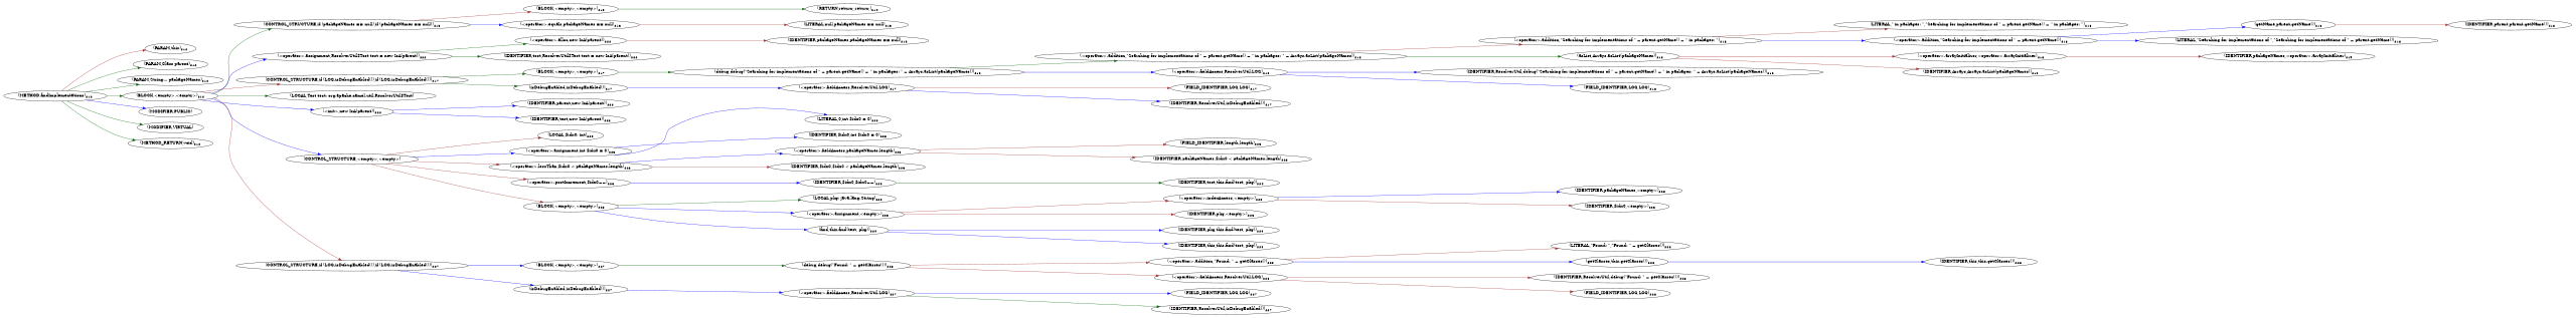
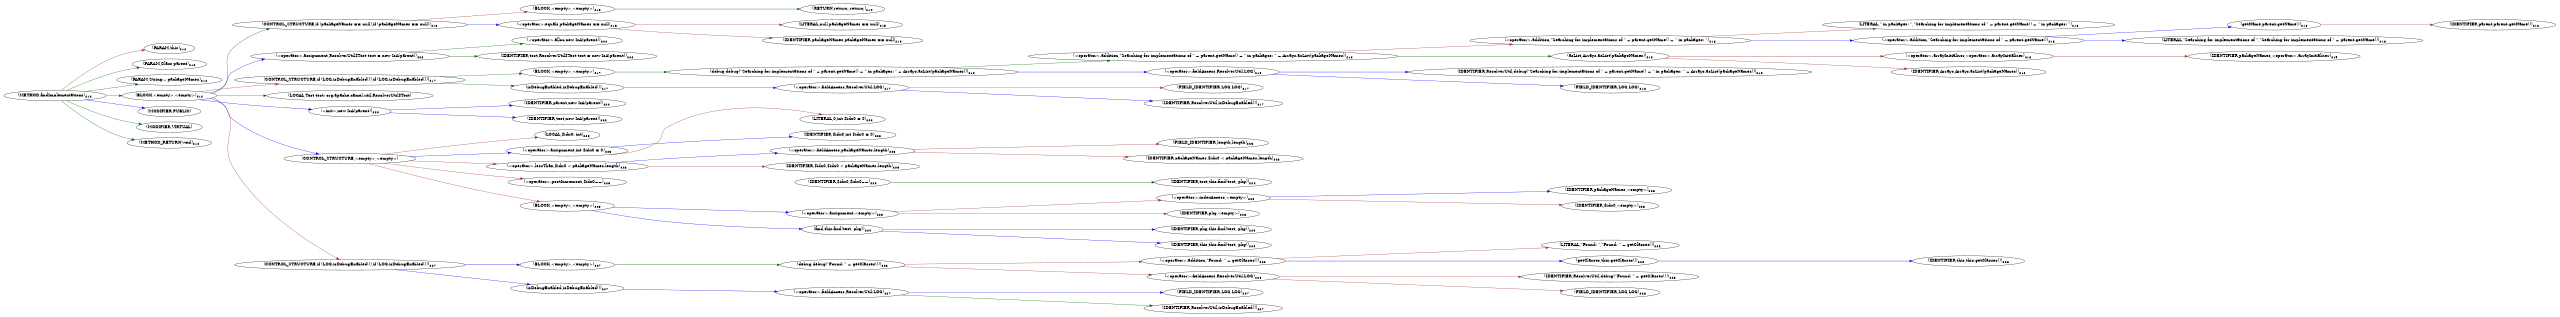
  digraph {
    rankdir=LR
    edge [color=blue]
    n1 [label=<(METHOD,findImplementations)<SUB>212</SUB>>]
    n2 [label=<(PARAM,this)<SUB>212</SUB>>]
    n3 [label=<(PARAM,Class parent)<SUB>212</SUB>>]
    n4 [label=<(PARAM,String... packageNames)<SUB>212</SUB>>]
    n5 [label=<(BLOCK,&lt;empty&gt;,&lt;empty&gt;)<SUB>212</SUB>>]
    n6 [label=<(MODIFIER,PUBLIC)>]
    n7 [label=<(MODIFIER,VIRTUAL)>]
    n8 [label=<(METHOD_RETURN,void)<SUB>212</SUB>>]
    n9 [label=<(CONTROL_STRUCTURE,if (packageNames == null),if (packageNames == null))<SUB>213</SUB>>]
    n10 [label=<(CONTROL_STRUCTURE,if (LOG.isDebugEnabled()),if (LOG.isDebugEnabled()))<SUB>217</SUB>>]
    n11 [label=<(LOCAL,Test test: org.apache.camel.util.ResolverUtil$Test)>]
    n12 [label=<(&lt;operator&gt;.assignment,ResolverUtil$Test test = new IsA(parent))<SUB>222</SUB>>]
    n13 [label=<(&lt;init&gt;,new IsA(parent))<SUB>222</SUB>>]
    n14 [label=<(CONTROL_STRUCTURE,&lt;empty&gt;,&lt;empty&gt;)>]
    n15 [label=<(CONTROL_STRUCTURE,if (LOG.isDebugEnabled()),if (LOG.isDebugEnabled()))<SUB>227</SUB>>]
    n16 [label=<(&lt;operator&gt;.equals,packageNames == null)<SUB>213</SUB>>]
    n17 [label=<(BLOCK,&lt;empty&gt;,&lt;empty&gt;)<SUB>213</SUB>>]
    n18 [label=<(isDebugEnabled,isDebugEnabled())<SUB>217</SUB>>]
    n19 [label=<(BLOCK,&lt;empty&gt;,&lt;empty&gt;)<SUB>217</SUB>>]
    n20 [label=<(IDENTIFIER,test,ResolverUtil$Test test = new IsA(parent))<SUB>222</SUB>>]
    n21 [label=<(&lt;operator&gt;.alloc,new IsA(parent))<SUB>222</SUB>>]
    n22 [label=<(IDENTIFIER,test,new IsA(parent))<SUB>222</SUB>>]
    n23 [label=<(IDENTIFIER,parent,new IsA(parent))<SUB>222</SUB>>]
    n24 [label=<(LOCAL,$idx0: int)<SUB>223</SUB>>]
    n25 [label=<(&lt;operator&gt;.assignment,int $idx0 = 0)<SUB>223</SUB>>]
    n26 [label=<(&lt;operator&gt;.lessThan,$idx0 &lt; packageNames.length)<SUB>223</SUB>>]
    n27 [label=<(&lt;operator&gt;.postIncrement,$idx0++)<SUB>223</SUB>>]
    n28 [label=<(BLOCK,&lt;empty&gt;,&lt;empty&gt;)<SUB>223</SUB>>]
    n29 [label=<(isDebugEnabled,isDebugEnabled())<SUB>227</SUB>>]
    n30 [label=<(BLOCK,&lt;empty&gt;,&lt;empty&gt;)<SUB>227</SUB>>]
    n31 [label=<(IDENTIFIER,packageNames,packageNames == null)<SUB>213</SUB>>]
    n32 [label=<(LITERAL,null,packageNames == null)<SUB>213</SUB>>]
    n33 [label=<(RETURN,return;,return;)<SUB>214</SUB>>]
    n34 [label=<(&lt;operator&gt;.fieldAccess,ResolverUtil.LOG)<SUB>217</SUB>>]
    n35 [label=<(debug,debug(&quot;Searching for implementations of &quot; + parent.getName() + &quot; in packages: &quot; + Arrays.asList(packageNames)))<SUB>218</SUB>>]
    n36 [label=<(IDENTIFIER,ResolverUtil,isDebugEnabled())<SUB>217</SUB>>]
    n37 [label=<(FIELD_IDENTIFIER,LOG,LOG)<SUB>217</SUB>>]
    n38 [label=<(&lt;operator&gt;.fieldAccess,ResolverUtil.LOG)<SUB>218</SUB>>]
    n39 [label=<(&lt;operator&gt;.addition,&quot;Searching for implementations of &quot; + parent.getName() + &quot; in packages: &quot; + Arrays.asList(packageNames))<SUB>218</SUB>>]
    n40 [label=<(IDENTIFIER,ResolverUtil,debug(&quot;Searching for implementations of &quot; + parent.getName() + &quot; in packages: &quot; + Arrays.asList(packageNames)))<SUB>218</SUB>>]
    n41 [label=<(FIELD_IDENTIFIER,LOG,LOG)<SUB>218</SUB>>]
    n42 [label=<(&lt;operator&gt;.addition,&quot;Searching for implementations of &quot; + parent.getName() + &quot; in packages: &quot;)<SUB>218</SUB>>]
    n43 [label=<(asList,Arrays.asList(packageNames))<SUB>218</SUB>>]
    n44 [label=<(&lt;operator&gt;.addition,&quot;Searching for implementations of &quot; + parent.getName())<SUB>218</SUB>>]
    n45 [label=<(LITERAL,&quot; in packages: &quot;,&quot;Searching for implementations of &quot; + parent.getName() + &quot; in packages: &quot;)<SUB>218</SUB>>]
    n46 [label=<(IDENTIFIER,Arrays,Arrays.asList(packageNames))<SUB>218</SUB>>]
    n47 [label=<(&lt;operator&gt;.arrayInitializer,&lt;operator&gt;.arrayInitializer)<SUB>218</SUB>>]
    n48 [label=<(LITERAL,&quot;Searching for implementations of &quot;,&quot;Searching for implementations of &quot; + parent.getName())<SUB>218</SUB>>]
    n49 [label=<(getName,parent.getName())<SUB>218</SUB>>]
    n50 [label=<(IDENTIFIER,parent,parent.getName())<SUB>218</SUB>>]
    n51 [label=<(IDENTIFIER,packageNames,&lt;operator&gt;.arrayInitializer)<SUB>219</SUB>>]
    n52 [label=<(IDENTIFIER,$idx0,int $idx0 = 0)<SUB>223</SUB>>]
    n53 [label=<(LITERAL,0,int $idx0 = 0)<SUB>223</SUB>>]
    n54 [label=<(IDENTIFIER,$idx0,$idx0 &lt; packageNames.length)<SUB>223</SUB>>]
    n55 [label=<(&lt;operator&gt;.fieldAccess,packageNames.length)<SUB>223</SUB>>]
    n56 [label=<(IDENTIFIER,$idx0,$idx0++)<SUB>223</SUB>>]
-   n57 [label=<(LOCAL,pkg: java.lang.String)<SUB>223</SUB>>]
    n58 [label=<(&lt;operator&gt;.assignment,&lt;empty&gt;)<SUB>223</SUB>>]
    n59 [label=<(find,this.find(test, pkg))<SUB>224</SUB>>]
    n60 [label=<(IDENTIFIER,packageNames,$idx0 &lt; packageNames.length)<SUB>223</SUB>>]
    n61 [label=<(FIELD_IDENTIFIER,length,length)<SUB>223</SUB>>]
    n62 [label=<(IDENTIFIER,test,this.find(test, pkg))<SUB>224</SUB>>]
    n63 [label=<(IDENTIFIER,pkg,&lt;empty&gt;)<SUB>223</SUB>>]
    n64 [label=<(&lt;operator&gt;.indexAccess,&lt;empty&gt;)<SUB>223</SUB>>]
    n65 [label=<(IDENTIFIER,this,this.find(test, pkg))<SUB>224</SUB>>]
    n66 [label=<(IDENTIFIER,pkg,this.find(test, pkg))<SUB>224</SUB>>]
    n67 [label=<(IDENTIFIER,packageNames,&lt;empty&gt;)<SUB>223</SUB>>]
    n68 [label=<(IDENTIFIER,$idx0,&lt;empty&gt;)<SUB>223</SUB>>]
    n69 [label=<(&lt;operator&gt;.fieldAccess,ResolverUtil.LOG)<SUB>227</SUB>>]
    n70 [label=<(debug,debug(&quot;Found: &quot; + getClasses()))<SUB>228</SUB>>]
    n71 [label=<(IDENTIFIER,ResolverUtil,isDebugEnabled())<SUB>227</SUB>>]
    n72 [label=<(FIELD_IDENTIFIER,LOG,LOG)<SUB>227</SUB>>]
    n73 [label=<(&lt;operator&gt;.fieldAccess,ResolverUtil.LOG)<SUB>228</SUB>>]
    n74 [label=<(&lt;operator&gt;.addition,&quot;Found: &quot; + getClasses())<SUB>228</SUB>>]
    n75 [label=<(IDENTIFIER,ResolverUtil,debug(&quot;Found: &quot; + getClasses()))<SUB>228</SUB>>]
    n76 [label=<(FIELD_IDENTIFIER,LOG,LOG)<SUB>228</SUB>>]
    n77 [label=<(LITERAL,&quot;Found: &quot;,&quot;Found: &quot; + getClasses())<SUB>228</SUB>>]
    n78 [label=<(getClasses,this.getClasses())<SUB>228</SUB>>]
    n79 [label=<(IDENTIFIER,this,this.getClasses())<SUB>228</SUB>>]
    n1 -> n2 [color=brown]
    n1 -> n3 [color=darkgreen]
    n1 -> n4 [color=darkgreen]
    n1 -> n5 [color=darkgreen]
    n1 -> n6
    n1 -> n7 [color=darkgreen]
    n1 -> n8 [color=darkgreen]
    n5 -> n9 [color=darkgreen]
    n5 -> n10 [color=brown]
    n5 -> n11 [color=darkgreen]
    n5 -> n12
    n5 -> n13
    n5 -> n14
    n5 -> n15 [color=brown]
    n9 -> n16
    n9 -> n17 [color=brown]
    n10 -> n18 [color=darkgreen]
    n10 -> n19 [color=darkgreen]
    n12 -> n20 [color=darkgreen]
    n12 -> n21 [color=darkgreen]
    n13 -> n22
    n13 -> n23
    n14 -> n24 [color=brown]
    n14 -> n25
    n14 -> n26 [color=brown]
    n14 -> n27 [color=brown]
    n14 -> n28 [color=brown]
    n15 -> n29
    n15 -> n30
-   n21 -> n31 [color=brown]
+   n16 -> n31 [color=brown]
    n16 -> n32 [color=brown]
    n17 -> n33 [color=darkgreen]
    n18 -> n34
    n19 -> n35 [color=darkgreen]
    n25 -> n52
-   n25 -> n53
+   n25 -> n53 [color=brown]
    n26 -> n54 [color=brown]
    n26 -> n55
-   n27 -> n56
-   n28 -> n57 [color=darkgreen]
    n28 -> n58
    n28 -> n59
    n29 -> n69
    n30 -> n70 [color=darkgreen]
    n34 -> n36
    n34 -> n37 [color=brown]
    n35 -> n38
    n35 -> n39 [color=darkgreen]
    n38 -> n40
    n38 -> n41
    n39 -> n42 [color=brown]
    n39 -> n43 [color=darkgreen]
    n42 -> n44
    n42 -> n45 [color=brown]
    n43 -> n46 [color=brown]
    n43 -> n47 [color=brown]
    n44 -> n48
    n44 -> n49
    n47 -> n51 [color=brown]
    n49 -> n50 [color=brown]
    n55 -> n60 [color=brown]
    n55 -> n61 [color=brown]
    n56 -> n62 [color=darkgreen]
    n58 -> n63 [color=brown]
    n58 -> n64 [color=brown]
    n59 -> n65
    n59 -> n66
    n64 -> n67
    n64 -> n68 [color=brown]
    n69 -> n71 [color=darkgreen]
    n69 -> n72
    n70 -> n73 [color=brown]
    n70 -> n74 [color=brown]
    n73 -> n75 [color=brown]
    n73 -> n76 [color=brown]
    n74 -> n77 [color=brown]
    n74 -> n78
    n78 -> n79
  }
